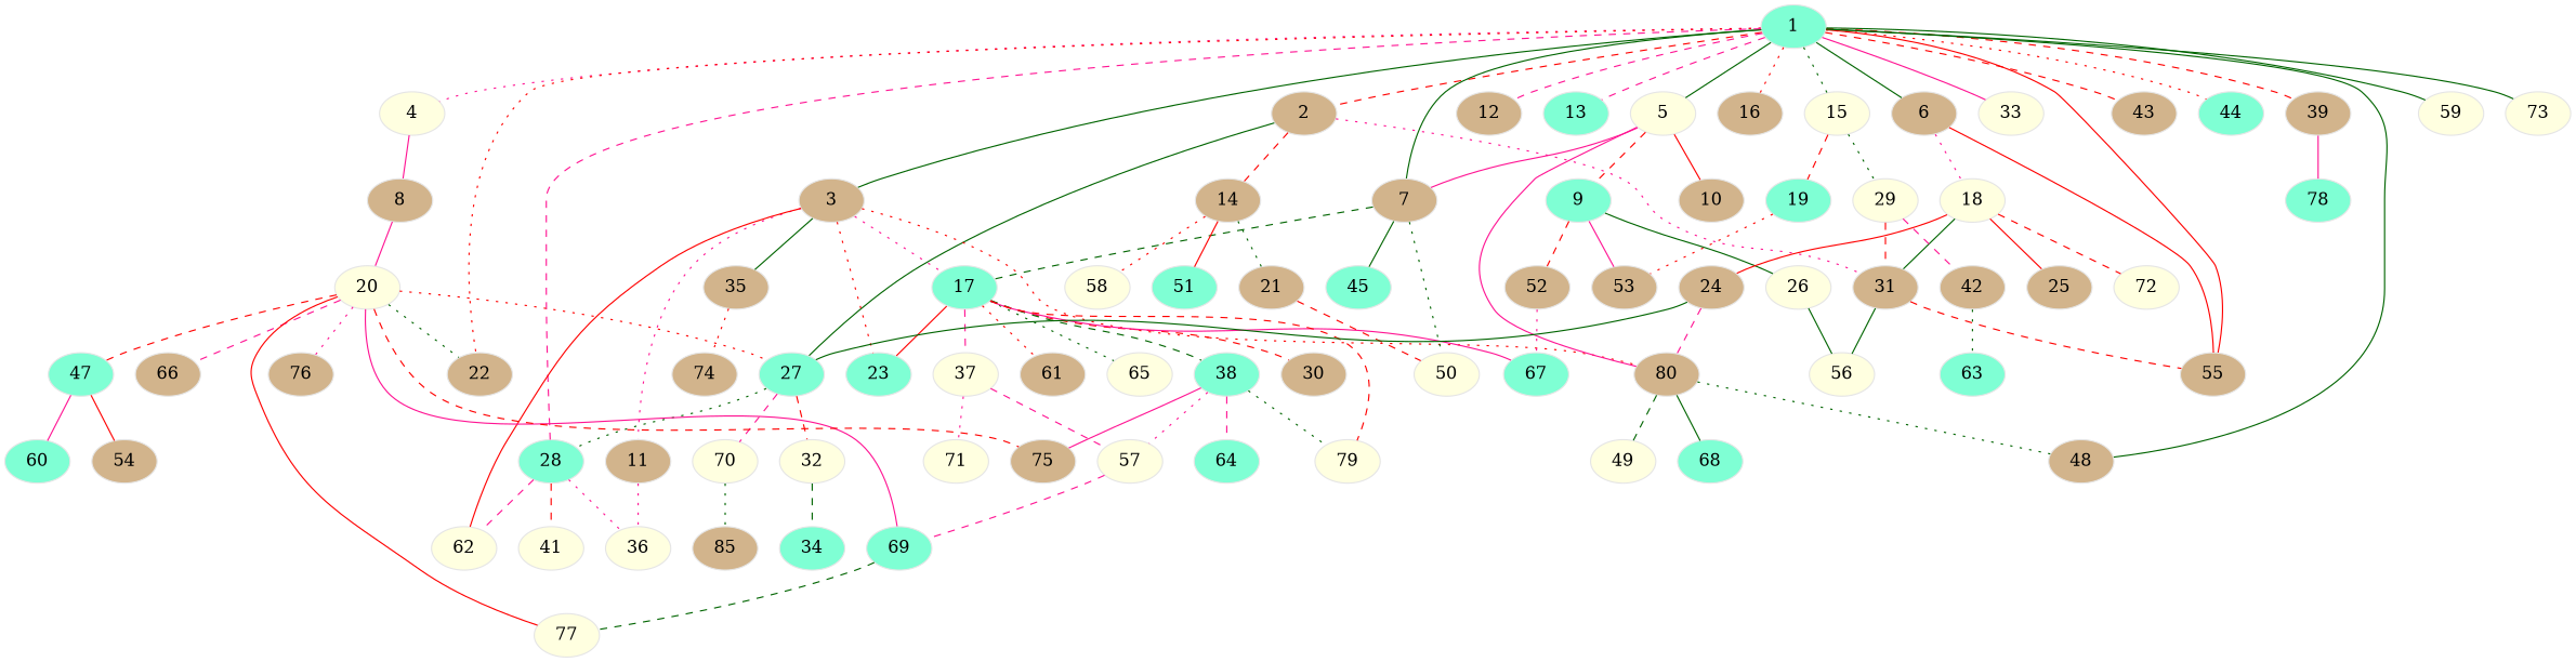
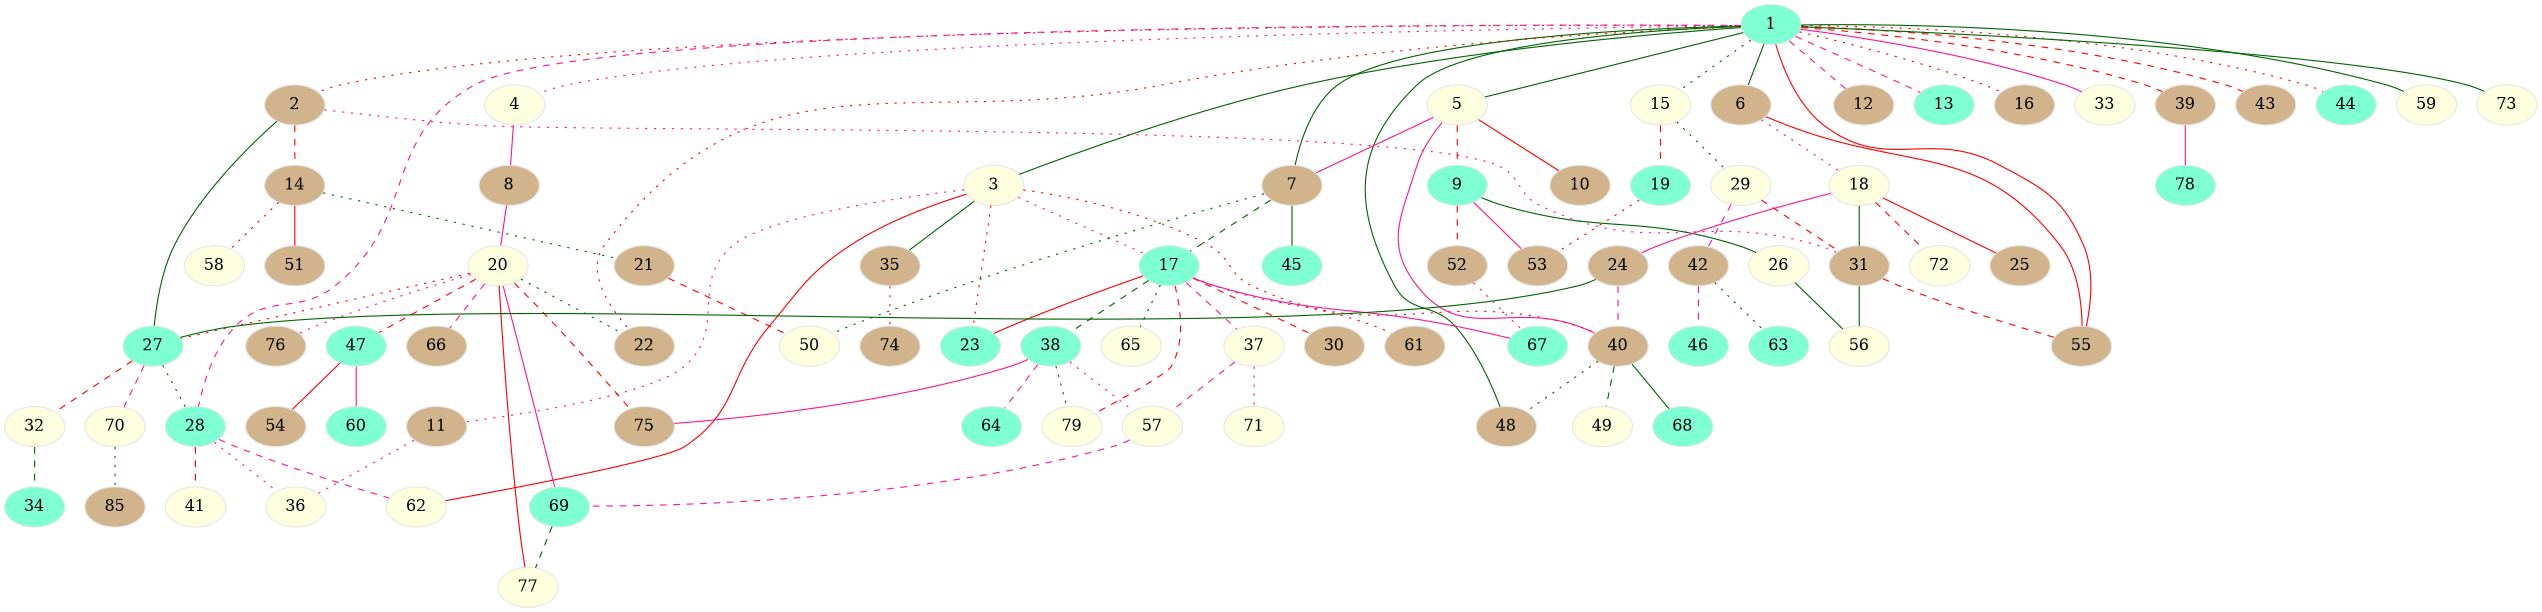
  graph {
    node [color=gray90 fillcolor=tan style=filled]
    edge [color=red style=solid]
    1 [fillcolor=aquamarine]
    2
-   3
+   3 [fillcolor=lightyellow]
    4 [fillcolor=lightyellow]
    5 [fillcolor=lightyellow]
    6
    7
    12
    13 [fillcolor=aquamarine]
    15 [fillcolor=lightyellow]
    16
    22
    28 [fillcolor=aquamarine]
    33 [fillcolor=lightyellow]
    39
    43
    44 [fillcolor=aquamarine]
    48
    55
    59 [fillcolor=lightyellow]
    73 [fillcolor=lightyellow]
    14
    27 [fillcolor=aquamarine]
    31
    11
    17 [fillcolor=aquamarine]
    23 [fillcolor=aquamarine]
    35
-   40 [label=80]
+   40
    62 [fillcolor=lightyellow]
    8
    9 [fillcolor=aquamarine]
    10
    18 [fillcolor=lightyellow]
    45 [fillcolor=aquamarine]
    50 [fillcolor=lightyellow]
    19 [fillcolor=aquamarine]
    29 [fillcolor=lightyellow]
    36 [fillcolor=lightyellow]
    41 [fillcolor=lightyellow]
    78 [fillcolor=aquamarine]
-   51 [fillcolor=aquamarine]
+   51
    21
    58 [fillcolor=lightyellow]
    32 [fillcolor=lightyellow]
    70 [fillcolor=lightyellow]
    56 [fillcolor=lightyellow]
    30
    37 [fillcolor=lightyellow]
    38 [fillcolor=aquamarine]
    61
    65 [fillcolor=lightyellow]
    67 [fillcolor=aquamarine]
    79 [fillcolor=lightyellow]
    74
    49 [fillcolor=lightyellow]
    68 [fillcolor=aquamarine]
    20 [fillcolor=lightyellow]
    26 [fillcolor=lightyellow]
    52
    53
    24
    25
    72 [fillcolor=lightyellow]
    47 [fillcolor=aquamarine]
    66
    69 [fillcolor=aquamarine]
    75
    76
    77 [fillcolor=lightyellow]
    42
    57 [fillcolor=lightyellow]
    71 [fillcolor=lightyellow]
    64 [fillcolor=aquamarine]
    54
    60 [fillcolor=aquamarine]
    34 [fillcolor=aquamarine]
    n78 [label=85]
+   46 [fillcolor=aquamarine]
    63 [fillcolor=aquamarine]
-   1 -- 2 [style=dashed]
+   1 -- 2 [style=dotted]
    1 -- 3 [color=darkgreen]
    1 -- 4 [color=deeppink style=dotted]
    1 -- 5 [color=darkgreen]
    1 -- 6 [color=darkgreen]
    1 -- 7 [color=darkgreen]
    1 -- 12 [color=deeppink style=dashed]
    1 -- 13 [color=deeppink style=dashed]
    1 -- 15 [color=darkgreen style=dotted]
    1 -- 16 [style=dotted]
    1 -- 22 [style=dotted]
    1 -- 28 [color=deeppink style=dashed]
    1 -- 33 [color=deeppink]
    1 -- 39 [style=dashed]
    1 -- 43 [style=dashed]
    1 -- 44 [style=dotted]
    1 -- 48 [color=darkgreen]
    1 -- 55
    1 -- 59 [color=darkgreen]
    1 -- 73 [color=darkgreen]
    2 -- 14 [style=dashed]
    2 -- 27 [color=darkgreen]
    2 -- 31 [color=deeppink style=dotted]
    3 -- 11 [color=deeppink style=dotted]
    3 -- 17 [color=deeppink style=dotted]
    3 -- 23 [style=dotted]
    3 -- 35 [color=darkgreen]
    3 -- 40 [style=dotted]
    3 -- 62
    4 -- 8 [color=deeppink]
    5 -- 7 [color=deeppink]
    5 -- 40 [color=deeppink]
    5 -- 9 [style=dashed]
    5 -- 10
    6 -- 55
    6 -- 18 [color=deeppink style=dotted]
    7 -- 17 [color=darkgreen style=dashed]
    7 -- 45 [color=darkgreen]
    7 -- 50 [color=darkgreen style=dotted]
    15 -- 19 [style=dashed]
    15 -- 29 [color=darkgreen style=dotted]
    28 -- 62 [color=deeppink style=dashed]
    28 -- 36 [color=deeppink style=dotted]
    28 -- 41 [style=dashed]
    39 -- 78 [color=deeppink]
    14 -- 51
    14 -- 21 [color=darkgreen style=dotted]
    14 -- 58 [style=dotted]
    27 -- 28 [color=darkgreen style=dotted]
    27 -- 32 [style=dashed]
    27 -- 70 [color=deeppink style=dashed]
    31 -- 55 [style=dashed]
    31 -- 56 [color=darkgreen]
    11 -- 36 [color=deeppink style=dotted]
    17 -- 23
    17 -- 30 [style=dashed]
    17 -- 37 [color=deeppink style=dashed]
    17 -- 38 [color=darkgreen style=dashed]
    17 -- 61 [style=dotted]
    17 -- 65 [color=darkgreen style=dotted]
    17 -- 67 [color=deeppink]
    17 -- 79 [style=dashed]
    35 -- 74 [style=dotted]
    40 -- 48 [color=darkgreen style=dotted]
    40 -- 49 [color=darkgreen style=dashed]
    40 -- 68 [color=darkgreen]
    8 -- 20 [color=deeppink]
    9 -- 26 [color=darkgreen]
    9 -- 52 [style=dashed]
    9 -- 53 [color=deeppink]
    18 -- 31 [color=darkgreen]
-   18 -- 24
+   18 -- 24 [color=deeppink]
    18 -- 25
    18 -- 72 [style=dashed]
    19 -- 53 [style=dotted]
    29 -- 31 [style=dashed]
    29 -- 42 [color=deeppink style=dashed]
    21 -- 50 [style=dashed]
    32 -- 34 [color=darkgreen style=dashed]
    70 -- n78 [color=darkgreen style=dotted]
    37 -- 57 [color=deeppink style=dashed]
    37 -- 71 [color=deeppink style=dotted]
    38 -- 79 [color=darkgreen style=dotted]
    38 -- 75 [color=deeppink]
    38 -- 57 [color=deeppink style=dotted]
    38 -- 64 [color=deeppink style=dashed]
    20 -- 22 [color=darkgreen style=dotted]
    20 -- 27 [style=dotted]
    20 -- 47 [style=dashed]
    20 -- 66 [color=deeppink style=dashed]
    20 -- 69 [color=deeppink]
    20 -- 75 [style=dashed]
    20 -- 76 [color=deeppink style=dotted]
    20 -- 77
    26 -- 56 [color=darkgreen]
    52 -- 67 [color=deeppink style=dotted]
    24 -- 27 [color=darkgreen]
    24 -- 40 [color=deeppink style=dashed]
    47 -- 54
    47 -- 60 [color=deeppink]
    69 -- 77 [color=darkgreen style=dashed]
+   42 -- 46 [color=deeppink style=dashed]
    42 -- 63 [color=darkgreen style=dotted]
    57 -- 69 [color=deeppink style=dashed]
  }
